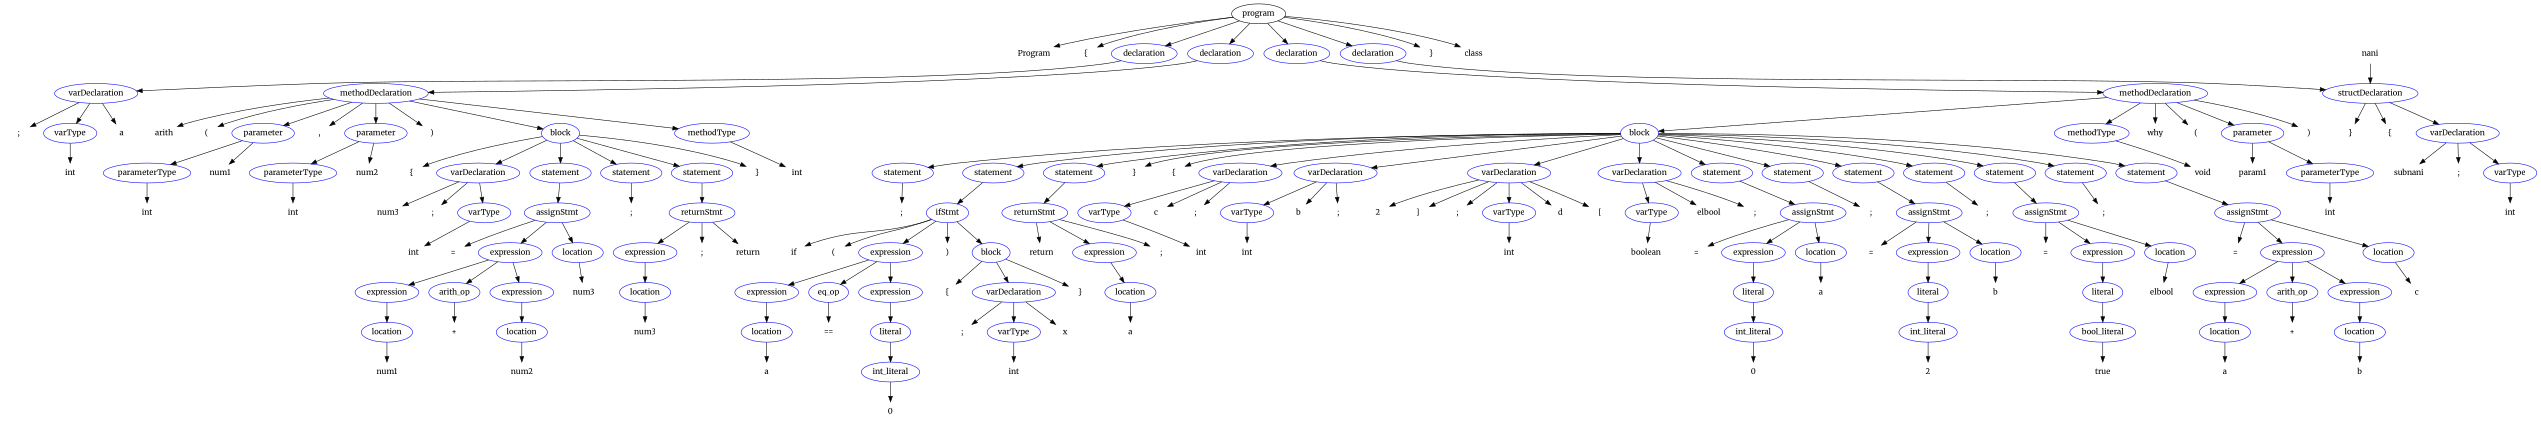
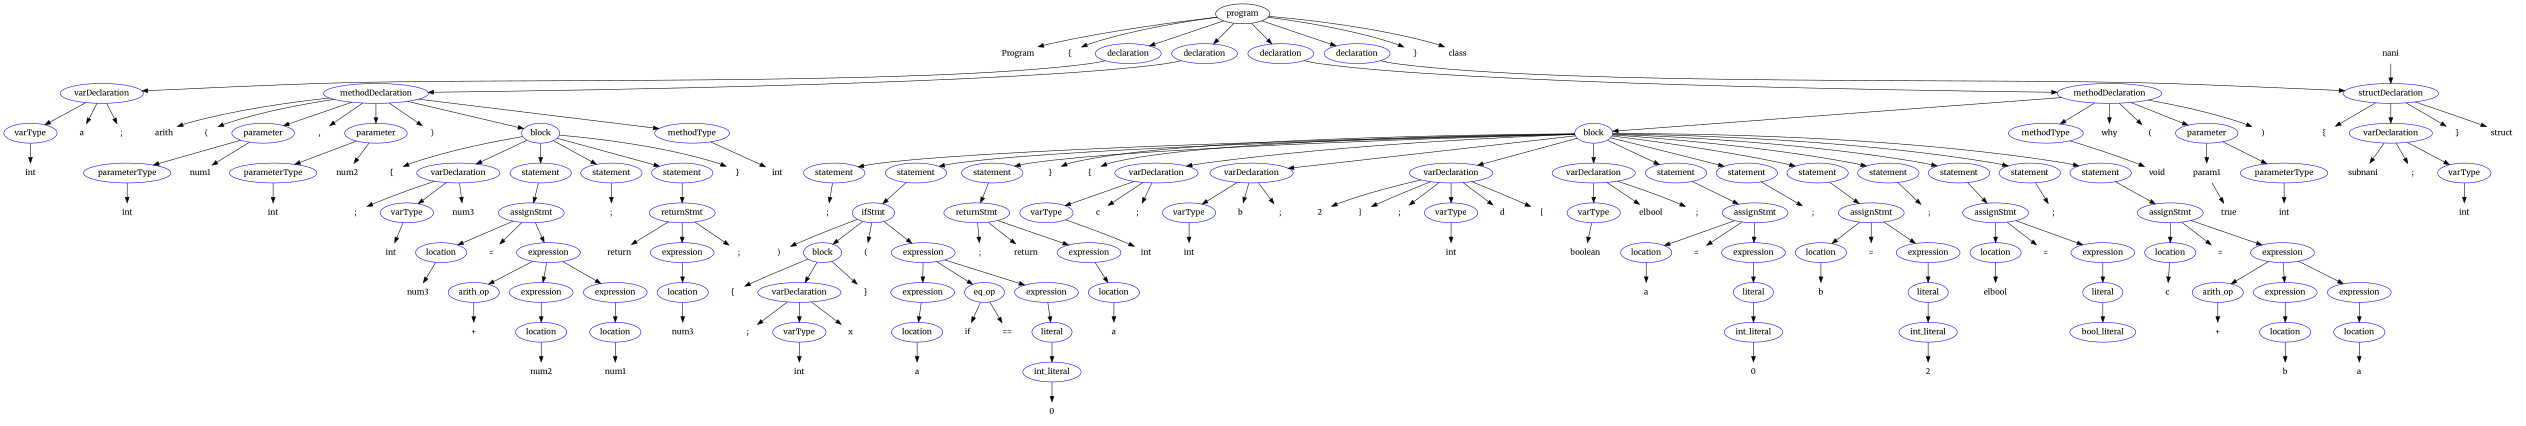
  digraph {
    fontname=Merriweather
    node [fontname=Merriweather color=white]
    edge [fontname=Merriweather]
    n1 [label=program color=""]
    n2 [label=class]
    n3 [label=Program]
    n4 [label="{"]
    n5 [color=blue label=declaration]
    n6 [color=blue label=declaration]
    n7 [color=blue label=declaration]
    n8 [color=blue label=declaration]
    n9 [label="}"]
    n10 [color=blue label=varDeclaration]
    n11 [color=blue label=structDeclaration]
    n12 [color=blue label=methodDeclaration]
    n13 [color=blue label=methodDeclaration]
    n14 [color=blue label=varType]
    n15 [label=a]
    n16 [label=";"]
    n17 [label=int]
+   n18 [label=struct]
    n19 [label="{"]
    n20 [color=blue label=varDeclaration]
    n21 [label="}"]
    n22 [label=nani]
    n23 [color=blue label=varType]
    n24 [label=subnani]
    n25 [label=";"]
    n26 [label=int]
    n27 [color=blue label=methodType]
    n28 [label=arith]
    n29 [label="("]
    n30 [color=blue label=parameter]
    n31 [label=","]
    n32 [color=blue label=parameter]
    n33 [label=")"]
    n34 [color=blue label=block]
    n35 [label=int]
    n36 [color=blue label=parameterType]
    n37 [label=num1]
    n38 [color=blue label=parameterType]
    n39 [label=num2]
    n40 [label="{"]
    n41 [color=blue label=varDeclaration]
    n42 [color=blue label=statement]
    n43 [color=blue label=statement]
    n44 [color=blue label=statement]
    n45 [label="}"]
    n46 [label=int]
    n47 [label=int]
    n48 [color=blue label=varType]
    n49 [label=num3]
    n50 [label=";"]
    n51 [color=blue label=assignStmt]
    n52 [label=";"]
    n53 [color=blue label=returnStmt]
    n54 [label=int]
    n55 [color=blue label=location]
    n56 [label="="]
    n57 [color=blue label=expression]
    n58 [label=num3]
    n59 [color=blue label=expression]
    n60 [color=blue label=arith_op]
    n61 [color=blue label=expression]
    n62 [color=blue label=location]
    n63 [label="+"]
    n64 [color=blue label=location]
    n65 [label=num1]
    n66 [label=num2]
    n67 [label=return]
    n68 [color=blue label=expression]
    n69 [label=";"]
    n70 [color=blue label=location]
    n71 [label=num3]
    n72 [color=blue label=methodType]
    n73 [label=why]
    n74 [label="("]
    n75 [color=blue label=parameter]
    n76 [label=")"]
    n77 [color=blue label=block]
    n78 [label=void]
    n79 [color=blue label=parameterType]
    n80 [label=param1]
    n81 [label="{"]
    n82 [color=blue label=varDeclaration]
    n83 [color=blue label=varDeclaration]
    n84 [color=blue label=varDeclaration]
    n85 [color=blue label=varDeclaration]
    n86 [color=blue label=statement]
    n87 [color=blue label=statement]
    n88 [color=blue label=statement]
    n89 [color=blue label=statement]
    n90 [color=blue label=statement]
    n91 [color=blue label=statement]
    n92 [color=blue label=statement]
    n93 [color=blue label=statement]
    n94 [color=blue label=statement]
    n95 [color=blue label=statement]
    n96 [label="}"]
    n97 [label=int]
    n98 [color=blue label=varType]
    n99 [label=c]
    n100 [label=";"]
    n101 [color=blue label=varType]
    n102 [label=b]
    n103 [label=";"]
    n104 [color=blue label=varType]
    n105 [label=d]
    n106 [label="["]
    n107 [label=2]
    n108 [label="]"]
    n109 [label=";"]
    n110 [color=blue label=varType]
    n111 [label=elbool]
    n112 [label=";"]
    n113 [color=blue label=assignStmt]
    n114 [label=";"]
    n115 [color=blue label=assignStmt]
    n116 [label=";"]
    n117 [color=blue label=assignStmt]
    n118 [label=";"]
    n119 [color=blue label=assignStmt]
    n120 [label=";"]
    n121 [color=blue label=ifStmt]
    n122 [color=blue label=returnStmt]
    n123 [label=int]
    n124 [label=int]
    n125 [label=int]
    n126 [label=boolean]
    n127 [color=blue label=location]
    n128 [label="="]
    n129 [color=blue label=expression]
    n130 [label=a]
    n131 [color=blue label=literal]
    n132 [color=blue label=int_literal]
    n133 [label=0]
    n134 [color=blue label=location]
    n135 [label="="]
    n136 [color=blue label=expression]
    n137 [label=b]
    n138 [color=blue label=literal]
    n139 [color=blue label=int_literal]
    n140 [label=2]
    n141 [color=blue label=location]
    n142 [label="="]
    n143 [color=blue label=expression]
    n144 [label=elbool]
    n145 [color=blue label=literal]
    n146 [color=blue label=bool_literal]
    n147 [label=true]
    n148 [color=blue label=location]
    n149 [label="="]
    n150 [color=blue label=expression]
    n151 [label=c]
    n152 [color=blue label=expression]
    n153 [color=blue label=arith_op]
    n154 [color=blue label=expression]
    n155 [color=blue label=location]
    n156 [label="+"]
    n157 [color=blue label=location]
    n158 [label=a]
    n159 [label=b]
    n160 [label=if]
    n161 [label="("]
    n162 [color=blue label=expression]
    n163 [label=")"]
    n164 [color=blue label=block]
    n165 [color=blue label=expression]
    n166 [color=blue label=eq_op]
    n167 [color=blue label=expression]
    n168 [label="{"]
    n169 [color=blue label=varDeclaration]
    n170 [label="}"]
    n171 [color=blue label=location]
    n172 [label="=="]
    n173 [color=blue label=literal]
    n174 [label=a]
    n175 [color=blue label=int_literal]
    n176 [label=0]
    n177 [color=blue label=varType]
    n178 [label=x]
    n179 [label=";"]
    n180 [label=int]
    n181 [label=return]
    n182 [color=blue label=expression]
    n183 [label=";"]
    n184 [color=blue label=location]
    n185 [label=a]
    n1 -> n2
    n1 -> n3
    n1 -> n4
    n1 -> n5
    n1 -> n6
    n1 -> n7
    n1 -> n8
    n1 -> n9
    n5 -> n10
    n6 -> n11
    n7 -> n12
    n8 -> n13
    n10 -> n14
    n10 -> n15
    n10 -> n16
+   n11 -> n18
    n11 -> n19
    n11 -> n20
    n11 -> n21
    n12 -> n27
    n12 -> n28
    n12 -> n29
    n12 -> n30
    n12 -> n31
    n12 -> n32
    n12 -> n33
    n12 -> n34
    n13 -> n72
    n13 -> n73
    n13 -> n74
    n13 -> n75
    n13 -> n76
    n13 -> n77
    n14 -> n17
    n20 -> n23
    n20 -> n24
    n20 -> n25
    n22 -> n11
    n23 -> n26
    n27 -> n35
    n30 -> n36
    n30 -> n37
    n32 -> n38
    n32 -> n39
    n34 -> n40
    n34 -> n41
    n34 -> n42
    n34 -> n43
    n34 -> n44
    n34 -> n45
    n36 -> n46
    n38 -> n47
    n41 -> n48
    n41 -> n49
    n41 -> n50
    n42 -> n51
    n43 -> n52
    n44 -> n53
    n48 -> n54
    n51 -> n55
    n51 -> n56
    n51 -> n57
    n53 -> n67
    n53 -> n68
    n53 -> n69
    n55 -> n58
    n57 -> n59
    n57 -> n60
    n57 -> n61
    n59 -> n62
    n60 -> n63
    n61 -> n64
    n62 -> n65
    n64 -> n66
    n68 -> n70
    n70 -> n71
    n72 -> n78
    n75 -> n79
    n75 -> n80
    n77 -> n81
    n77 -> n82
    n77 -> n83
    n77 -> n84
    n77 -> n85
    n77 -> n86
    n77 -> n87
    n77 -> n88
    n77 -> n89
    n77 -> n90
    n77 -> n91
    n77 -> n92
    n77 -> n93
    n77 -> n94
    n77 -> n95
    n77 -> n96
    n79 -> n97
    n82 -> n98
    n82 -> n99
    n82 -> n100
    n83 -> n101
    n83 -> n102
    n83 -> n103
    n84 -> n104
    n84 -> n105
    n84 -> n106
    n84 -> n107
    n84 -> n108
    n84 -> n109
    n85 -> n110
    n85 -> n111
    n85 -> n112
    n86 -> n113
    n87 -> n114
    n88 -> n115
    n89 -> n116
    n90 -> n117
    n91 -> n118
    n92 -> n119
    n93 -> n120
    n94 -> n121
    n95 -> n122
    n98 -> n123
    n101 -> n124
    n104 -> n125
    n110 -> n126
    n113 -> n127
    n113 -> n128
    n113 -> n129
    n115 -> n134
    n115 -> n135
    n115 -> n136
    n117 -> n141
    n117 -> n142
    n117 -> n143
    n119 -> n148
    n119 -> n149
    n119 -> n150
-   n121 -> n160
+   n166 -> n160
    n121 -> n161
    n121 -> n162
    n121 -> n163
    n121 -> n164
    n122 -> n181
    n122 -> n182
    n122 -> n183
    n127 -> n130
    n129 -> n131
    n131 -> n132
    n132 -> n133
    n134 -> n137
    n136 -> n138
    n138 -> n139
    n139 -> n140
    n141 -> n144
    n143 -> n145
    n145 -> n146
-   n146 -> n147
+   n80 -> n147
    n148 -> n151
    n150 -> n152
    n150 -> n153
    n150 -> n154
    n152 -> n155
    n153 -> n156
    n154 -> n157
    n155 -> n158
    n157 -> n159
    n162 -> n165
    n162 -> n166
    n162 -> n167
    n164 -> n168
    n164 -> n169
    n164 -> n170
    n165 -> n171
    n166 -> n172
    n167 -> n173
    n169 -> n177
    n169 -> n178
    n169 -> n179
    n171 -> n174
    n173 -> n175
    n175 -> n176
    n177 -> n180
    n182 -> n184
    n184 -> n185
  }
